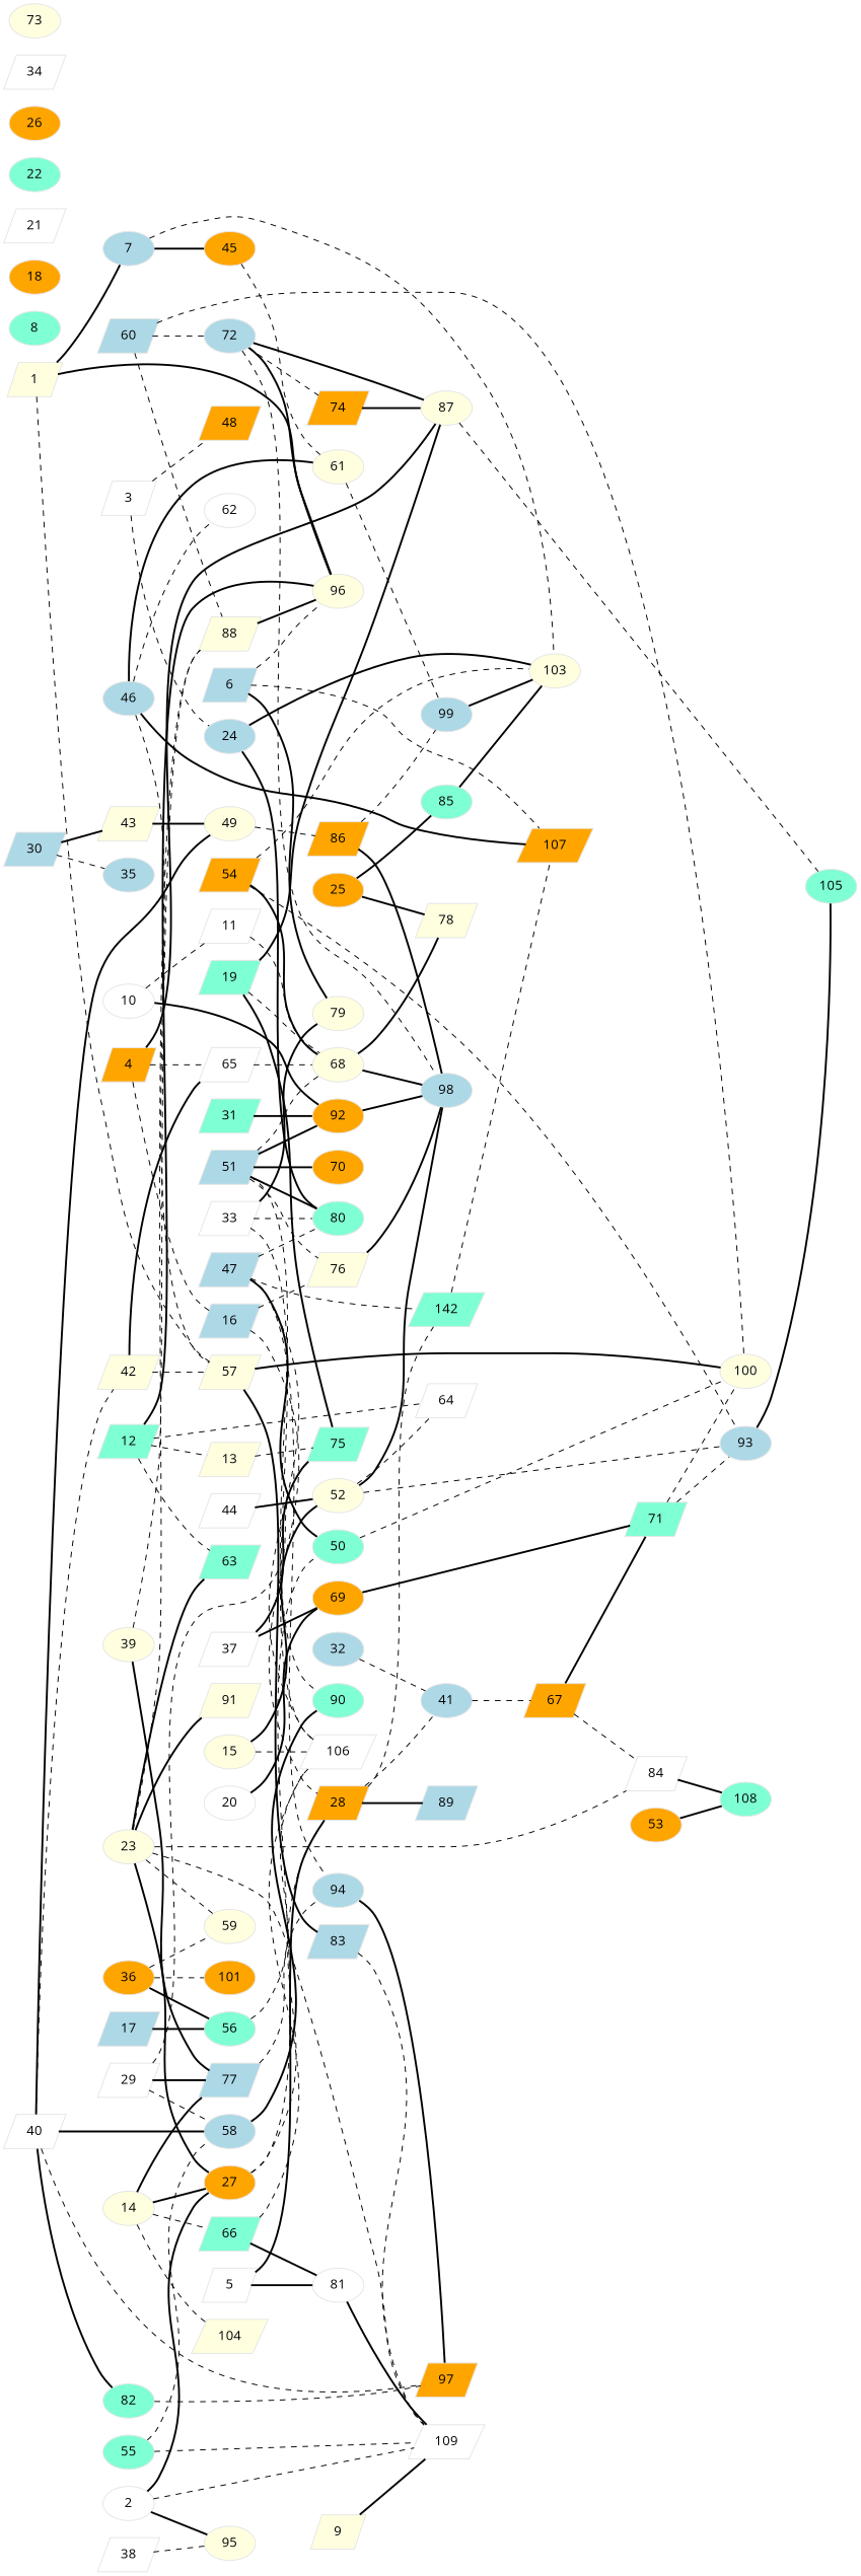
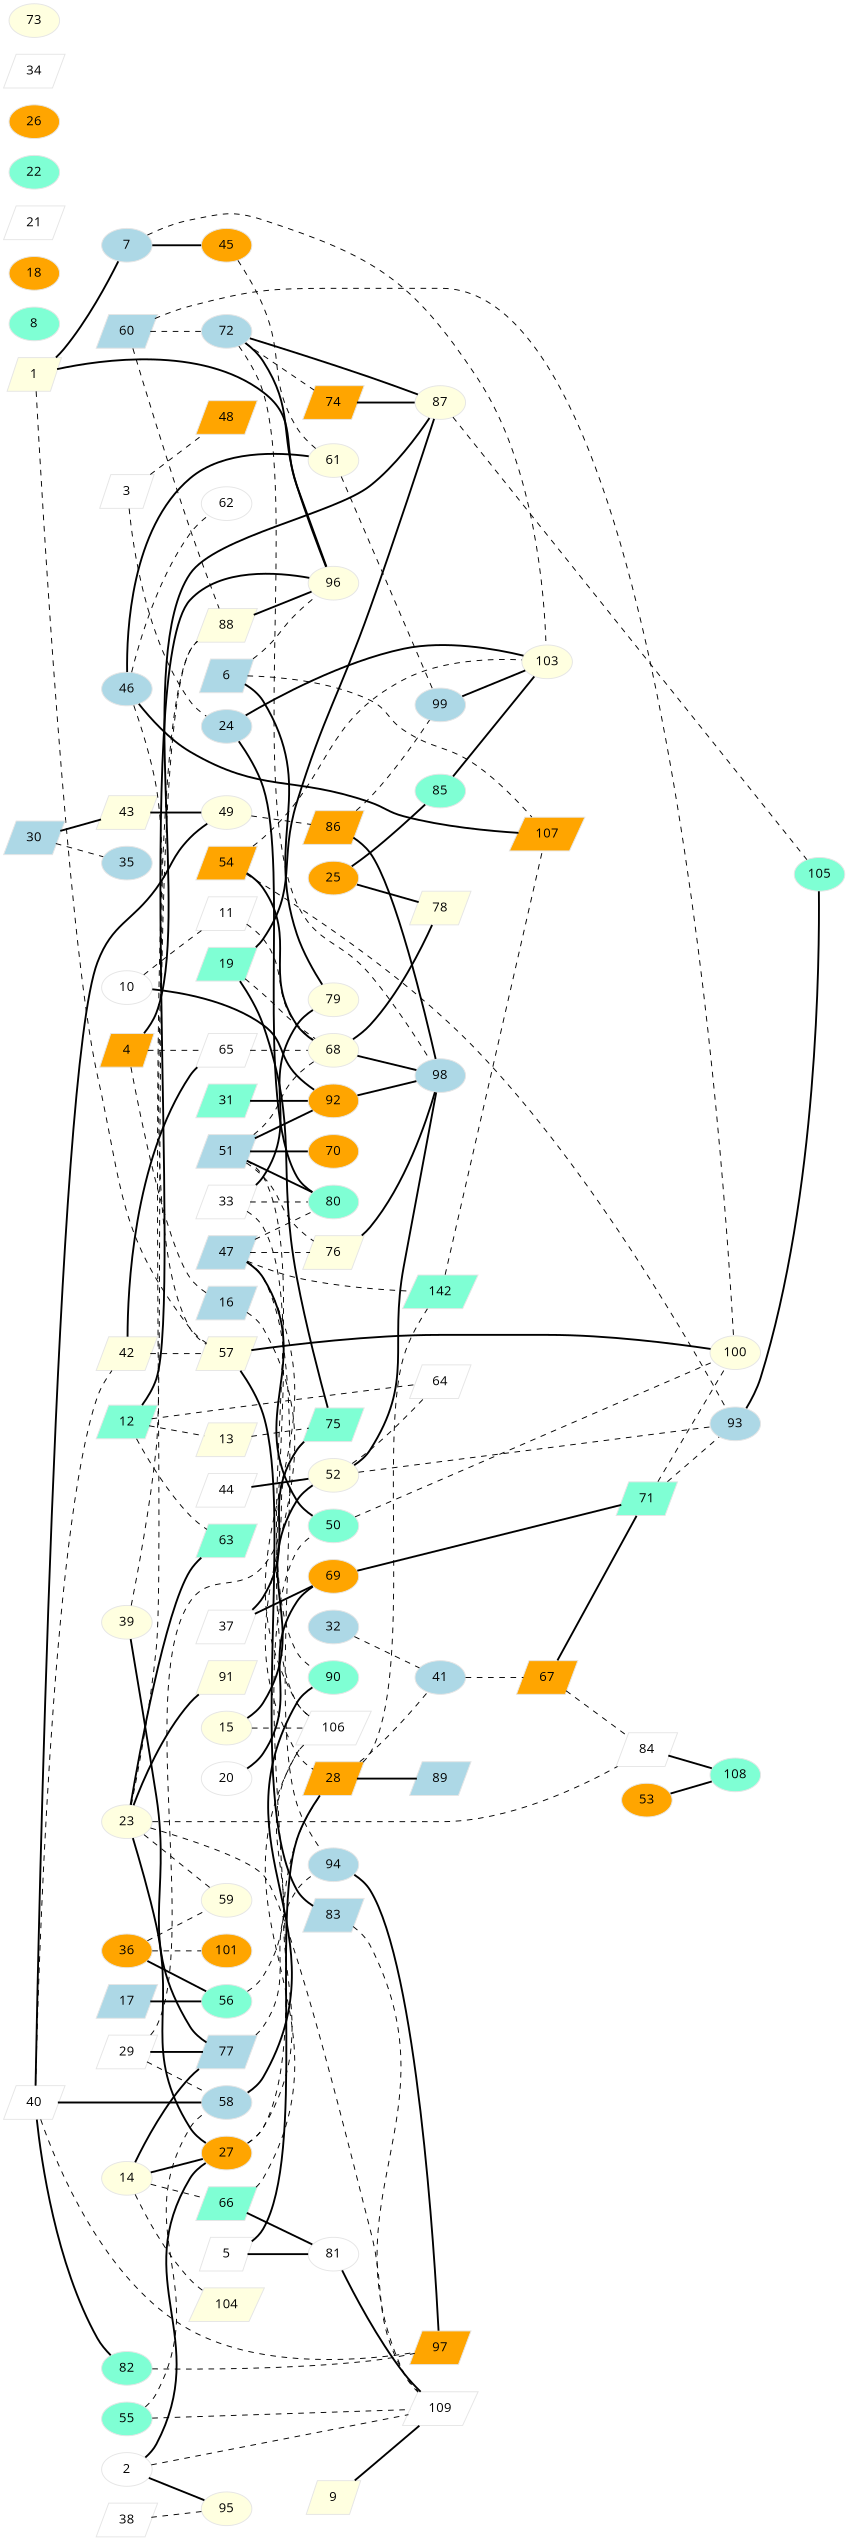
  graph {
    fontname="Open Sans"
    rankdir=LR
    node [color=gray90 fillcolor=lightyellow fontname="Open Sans" shape=ellipse style=filled]
    edge [fontname="Open Sans" style=dashed]
    1 [shape=parallelogram]
    7 [fillcolor=lightblue]
    57 [shape=parallelogram]
    96
    45 [fillcolor=orange]
    103
    100
    83 [fillcolor=lightblue shape=parallelogram]
    2 [fillcolor=white]
    27 [fillcolor=orange]
    95
    109 [fillcolor=white shape=parallelogram]
    28 [fillcolor=orange shape=parallelogram]
    50 [fillcolor=aquamarine]
    3 [fillcolor=white shape=parallelogram]
    24 [fillcolor=lightblue]
    48 [fillcolor=orange shape=parallelogram]
    80 [fillcolor=aquamarine]
    4 [fillcolor=orange shape=parallelogram]
    16 [fillcolor=lightblue shape=parallelogram]
    65 [fillcolor=white shape=parallelogram]
    87
    68
    105 [fillcolor=aquamarine]
    5 [fillcolor=white shape=parallelogram]
    81 [fillcolor=white]
    41 [fillcolor=lightblue]
    89 [fillcolor=lightblue shape=parallelogram]
    n29 [fillcolor=aquamarine label=142 shape=parallelogram]
    6 [fillcolor=lightblue shape=parallelogram]
    79
    107 [fillcolor=orange shape=parallelogram]
    61
    8 [fillcolor=aquamarine]
    9 [shape=parallelogram]
    10 [fillcolor=white]
    11 [fillcolor=white shape=parallelogram]
    92 [fillcolor=orange]
    98 [fillcolor=lightblue]
    78 [shape=parallelogram]
    12 [fillcolor=aquamarine shape=parallelogram]
    13 [shape=parallelogram]
    63 [fillcolor=aquamarine shape=parallelogram]
    64 [fillcolor=white shape=parallelogram]
    75 [fillcolor=aquamarine shape=parallelogram]
    14
    66 [fillcolor=aquamarine shape=parallelogram]
    77 [fillcolor=lightblue shape=parallelogram]
    104 [shape=parallelogram]
    106 [fillcolor=white shape=parallelogram]
    94 [fillcolor=lightblue]
    15
    52
    93 [fillcolor=lightblue]
    17 [fillcolor=lightblue shape=parallelogram]
    56 [fillcolor=aquamarine]
    18 [fillcolor=orange]
    19 [fillcolor=aquamarine shape=parallelogram]
    20 [fillcolor=white]
    69 [fillcolor=orange]
    71 [fillcolor=aquamarine shape=parallelogram]
    21 [fillcolor=white shape=parallelogram]
    22 [fillcolor=aquamarine]
    23
    59
    84 [fillcolor=white shape=parallelogram]
    88 [shape=parallelogram]
    91 [shape=parallelogram]
    108 [fillcolor=aquamarine]
    25 [fillcolor=orange]
    85 [fillcolor=aquamarine]
    26 [fillcolor=orange]
    67 [fillcolor=orange shape=parallelogram]
    29 [fillcolor=white shape=parallelogram]
    58 [fillcolor=lightblue]
    90 [fillcolor=aquamarine]
    30 [fillcolor=lightblue shape=parallelogram]
    35 [fillcolor=lightblue]
    43 [shape=parallelogram]
    49
    31 [fillcolor=aquamarine shape=parallelogram]
    32 [fillcolor=lightblue]
    33 [fillcolor=white shape=parallelogram]
    34 [fillcolor=white shape=parallelogram]
    36 [fillcolor=orange]
    101 [fillcolor=orange]
    37 [fillcolor=white shape=parallelogram]
    38 [fillcolor=white shape=parallelogram]
    39
    40 [fillcolor=white shape=parallelogram]
    42 [shape=parallelogram]
    82 [fillcolor=aquamarine]
    97 [fillcolor=orange shape=parallelogram]
    86 [fillcolor=orange shape=parallelogram]
    44 [fillcolor=white shape=parallelogram]
    99 [fillcolor=lightblue]
    46 [fillcolor=lightblue]
    62 [fillcolor=white]
    47 [fillcolor=lightblue shape=parallelogram]
    76 [shape=parallelogram]
    51 [fillcolor=lightblue shape=parallelogram]
    70 [fillcolor=orange]
    53 [fillcolor=orange]
    54 [fillcolor=orange shape=parallelogram]
    55 [fillcolor=aquamarine]
    60 [fillcolor=lightblue shape=parallelogram]
    72 [fillcolor=lightblue]
    74 [fillcolor=orange shape=parallelogram]
    73
    1 -- 7 [style=bold]
    1 -- 57
    1 -- 96 [style=bold]
    7 -- 45 [style=bold]
    7 -- 103
    57 -- 100 [style=bold]
    57 -- 83 [style=bold]
    45 -- 61
    83 -- 109
    2 -- 27 [style=bold]
    2 -- 95 [style=bold]
    2 -- 109
    27 -- 28
    27 -- 50
    28 -- 41
    28 -- 89 [style=bold]
    28 -- n29
    50 -- 100
    3 -- 24
    3 -- 48
    24 -- 103 [style=bold]
    24 -- 80 [style=bold]
    4 -- 16
    4 -- 65
    4 -- 87 [style=bold]
    16 -- 28
    65 -- 68
    87 -- 105
    68 -- 98 [style=bold]
    68 -- 78 [style=bold]
    5 -- 28 [style=bold]
    5 -- 81 [style=bold]
    81 -- 109 [style=bold]
    41 -- 67
    n29 -- 107
    6 -- 96
    6 -- 79 [style=bold]
    6 -- 107
    61 -- 99
    9 -- 109 [style=bold]
    10 -- 11
    10 -- 92 [style=bold]
    11 -- 68
    92 -- 98 [style=bold]
    12 -- 96 [style=bold]
    12 -- 13
    12 -- 63
    12 -- 64
    13 -- 75
    14 -- 27 [style=bold]
    14 -- 66
    14 -- 77 [style=bold]
    14 -- 104
    66 -- 81 [style=bold]
    66 -- 106
    77 -- 94
    94 -- 97 [style=bold]
    15 -- 106
    15 -- 52 [style=bold]
    52 -- 98 [style=bold]
    52 -- 64
    52 -- 93
    93 -- 105 [style=bold]
    17 -- 56 [style=bold]
    56 -- 106
    19 -- 87 [style=bold]
    19 -- 68
    19 -- 75 [style=bold]
    20 -- 69 [style=bold]
    69 -- 71 [style=bold]
    71 -- 100
    71 -- 93
    23 -- 27 [style=bold]
    23 -- 109
    23 -- 63 [style=bold]
    23 -- 59
    23 -- 84
    23 -- 88
    23 -- 91 [style=bold]
    84 -- 108 [style=bold]
    88 -- 96 [style=bold]
    25 -- 78 [style=bold]
    25 -- 85 [style=bold]
    85 -- 103 [style=bold]
    67 -- 71 [style=bold]
    67 -- 84
    29 -- 75
    29 -- 77 [style=bold]
    29 -- 58
    58 -- 90 [style=bold]
    30 -- 35
    30 -- 43 [style=bold]
    43 -- 49 [style=bold]
    49 -- 86
    31 -- 92 [style=bold]
    32 -- 41
    33 -- 80
    33 -- 79 [style=bold]
    33 -- 106
    36 -- 56 [style=bold]
    36 -- 59
    36 -- 101
    37 -- 75 [style=bold]
    37 -- 69 [style=bold]
    38 -- 95
    39 -- 77 [style=bold]
    39 -- 88
    40 -- 58 [style=bold]
    40 -- 49 [style=bold]
    40 -- 42
    40 -- 82 [style=bold]
    40 -- 97
    42 -- 57
    42 -- 65 [style=bold]
    82 -- 97
    86 -- 98 [style=bold]
    86 -- 99
    44 -- 52 [style=bold]
    99 -- 103 [style=bold]
    46 -- 57
    46 -- 107 [style=bold]
    46 -- 61 [style=bold]
    46 -- 62
    47 -- 50 [style=bold]
    47 -- 80
    47 -- n29
    47 -- 106
    47 -- 94
-   16 -- 76
+   47 -- 76
    76 -- 98 [style=bold]
    51 -- 80 [style=bold]
    51 -- 68
    51 -- 92 [style=bold]
    51 -- 90
    51 -- 76
    51 -- 70 [style=bold]
    53 -- 108 [style=bold]
    54 -- 103
    54 -- 68 [style=bold]
    54 -- 93
    55 -- 109
    55 -- 58
    60 -- 100
    60 -- 88
    60 -- 72
    72 -- 96 [style=bold]
    72 -- 87 [style=bold]
    72 -- 98
    72 -- 74
    74 -- 87 [style=bold]
  }
